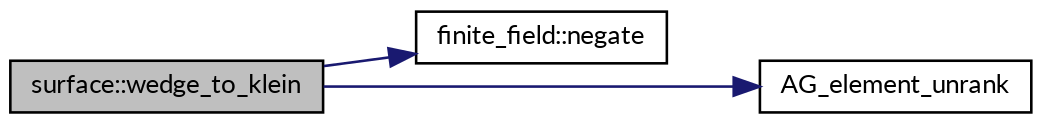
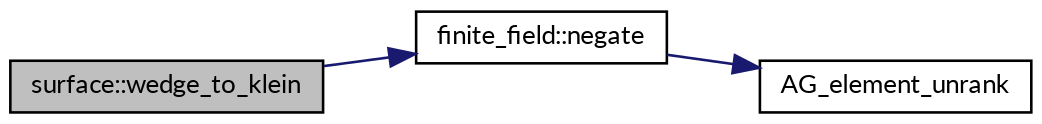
  digraph {
    fontname=Lato
    rankdir=LR
    node [color=black fillcolor=white fontname=Lato fontsize=10 shape=record style=filled]
    edge [color=midnightblue fontname=Lato fontsize=10 labelfontname=Helvetica labelfontsize=10 style=solid]
    n1 [fillcolor=grey75 fontcolor=black height=0.2 label="surface::wedge_to_klein" width=0.4]
    n2 [height=0.2 label="finite_field::negate" width=0.4]
    n3 [height=0.2 label=AG_element_unrank width=0.4]
    n1 -> n2
-   n1 -> n3
+   n2 -> n3
  }
